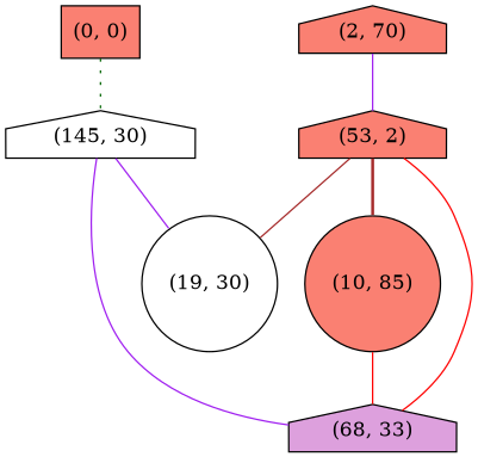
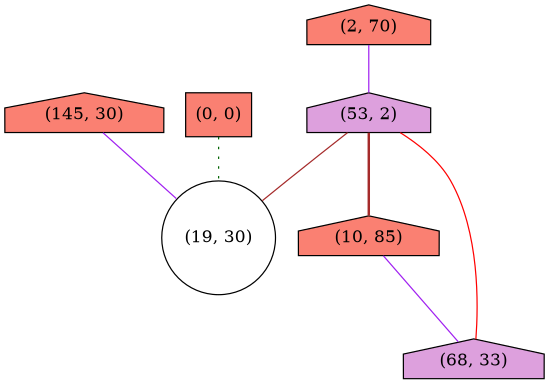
  graph {
    fontname="DejaVu Serif"
    node [fillcolor=salmon fontname="DejaVu Serif" shape=house style=filled]
    edge [color=purple fontname="DejaVu Serif" style=solid weight=1]
-   "(53, 2)"
+   "(53, 2)" [fillcolor=plum]
    "(2, 70)"
-   "(10, 85)" [shape=circle]
+   "(10, 85)"
    "(19, 30)" [fillcolor=white shape=circle]
    "(68, 33)" [fillcolor=plum]
-   "(145, 30)" [fillcolor=white]
+   "(145, 30)"
    "(0, 0)" [shape=box]
    "(53, 2)" -- "(10, 85)" [color=brown style=bold]
    "(53, 2)" -- "(19, 30)" [color=brown weight=3]
    "(2, 70)" -- "(53, 2)"
-   "(10, 85)" -- "(68, 33)" [color=red]
+   "(10, 85)" -- "(68, 33)"
    "(68, 33)" -- "(53, 2)" [color=red weight=3]
    "(145, 30)" -- "(19, 30)"
-   "(145, 30)" -- "(68, 33)" [weight=3]
-   "(0, 0)" -- "(145, 30)" [color=darkgreen style=dotted weight=4]
+   "(0, 0)" -- "(19, 30)" [color=darkgreen style=dotted weight=4]
  }
